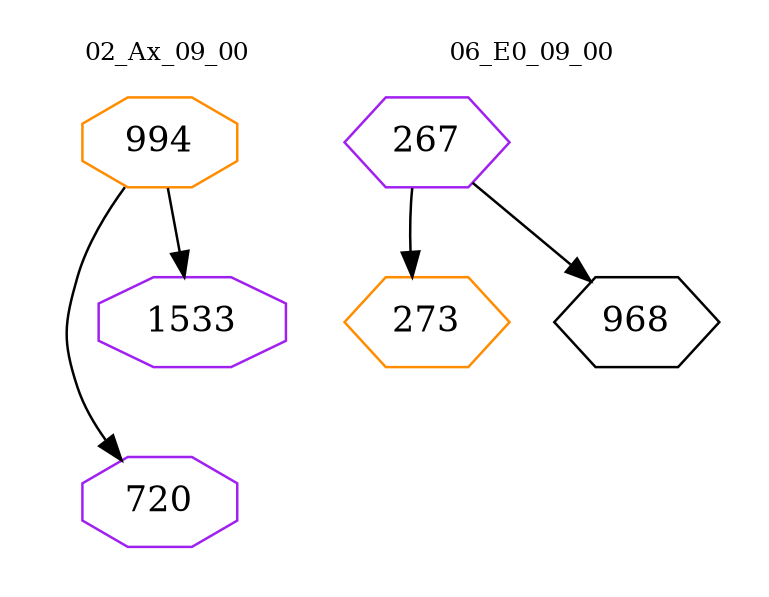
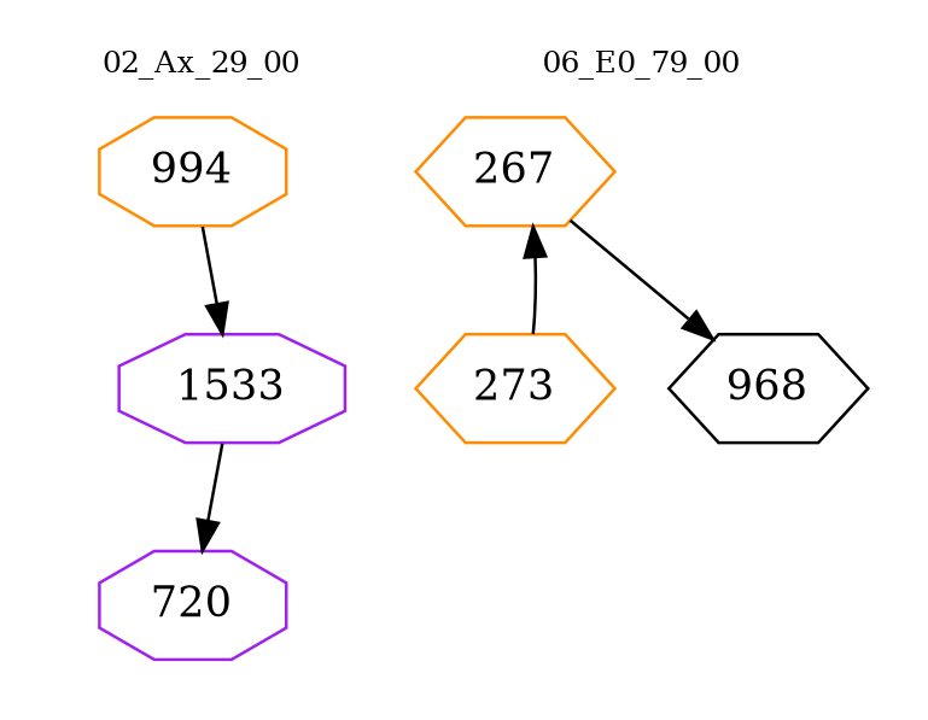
  digraph {
    node [color=purple shape=octagon]
    edge [color=black]
    n1 [color=darkorange label=994]
    n2 [label=720]
    n3 [label=1533]
-   n4 [label=267 shape=hexagon]
+   n4 [color=darkorange label=267 shape=hexagon]
    n5 [color=darkorange label=273 shape=hexagon]
    n6 [color=black label=968 shape=hexagon]
    subgraph cluster_1 {
      color=white
      fontsize=10
-     label="02_Ax_09_00"
+     label="02_Ax_29_00"
      n1
      n2
      n3
    }
    subgraph cluster_2 {
      color=white
      fontsize=10
-     label="06_E0_09_00"
+     label="06_E0_79_00"
      n4
      n5
      n6
    }
-   n1 -> n2
+   n3 -> n2
    n1 -> n3
-   n4 -> n5
+   n5 -> n4
    n4 -> n6
  }
